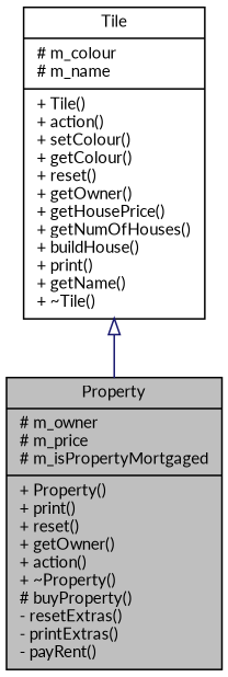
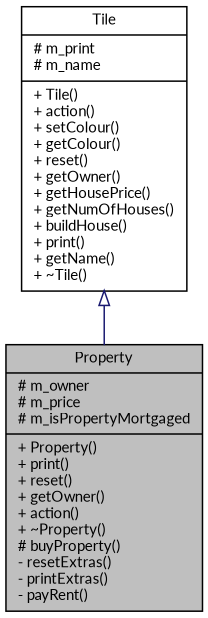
  digraph {
    fontname=Lato
    node [color=black fontname=Lato fontsize=10 shape=record style=filled]
    n1 [fillcolor=grey75 fontcolor=black height=0.2 label="{Property\n|# m_owner\l# m_price\l# m_isPropertyMortgaged\l|+ Property()\l+ print()\l+ reset()\l+ getOwner()\l+ action()\l+ ~Property()\l# buyProperty()\l- resetExtras()\l- printExtras()\l- payRent()\l}" width=0.4]
-   n2 [fillcolor=white height=0.2 label="{Tile\n|# m_colour\l# m_name\l|+ Tile()\l+ action()\l+ setColour()\l+ getColour()\l+ reset()\l+ getOwner()\l+ getHousePrice()\l+ getNumOfHouses()\l+ buildHouse()\l+ print()\l+ getName()\l+ ~Tile()\l}" width=0.4]
+   n2 [fillcolor=white height=0.2 label="{Tile\n|# m_print\l# m_name\l|+ Tile()\l+ action()\l+ setColour()\l+ getColour()\l+ reset()\l+ getOwner()\l+ getHousePrice()\l+ getNumOfHouses()\l+ buildHouse()\l+ print()\l+ getName()\l+ ~Tile()\l}" width=0.4]
    n2 -> n1 [arrowtail=onormal color=midnightblue dir=back fontname=Lato fontsize=10 labelfontname=FreeSans labelfontsize=10 style=solid]
  }
